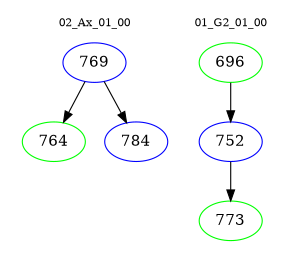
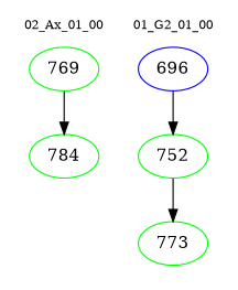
  digraph {
    node [color=blue]
    edge [color=black]
-   n1 [label=769]
-   n2 [color=green label=764]
-   n3 [label=784]
-   n4 [label=752]
-   n5 [color=green label=696]
+   n1 [color=green label=769]
+   n3 [color=green label=784]
+   n4 [color=green label=752]
+   n5 [label=696]
    n6 [color=green label=773]
    subgraph cluster_1 {
      color=white
      fontsize=10
      label="02_Ax_01_00"
      n1
-     n2
      n3
    }
    subgraph cluster_2 {
      color=white
      fontsize=10
      label="01_G2_01_00"
      n4
      n5
      n6
    }
-   n1 -> n2
    n1 -> n3
    n4 -> n6
    n5 -> n4
  }
